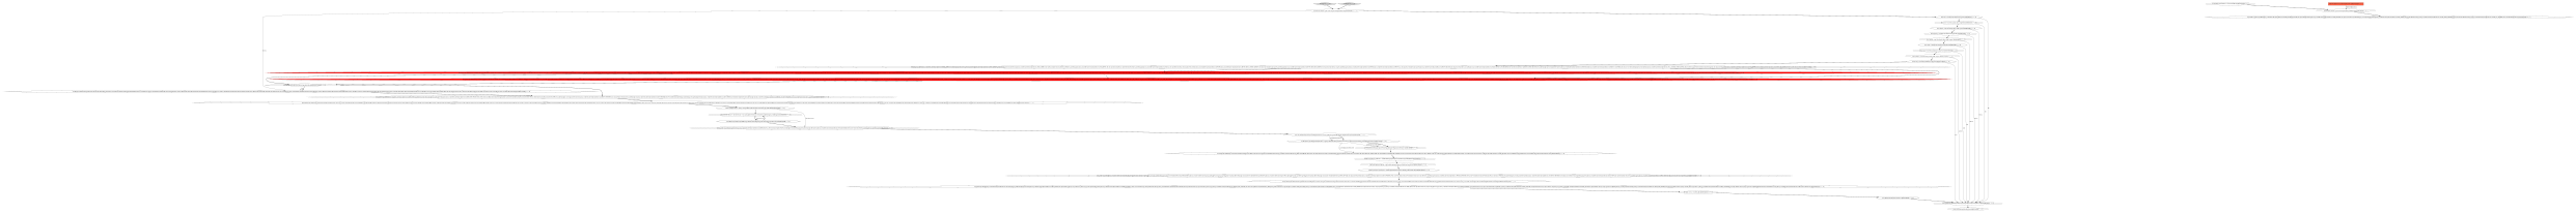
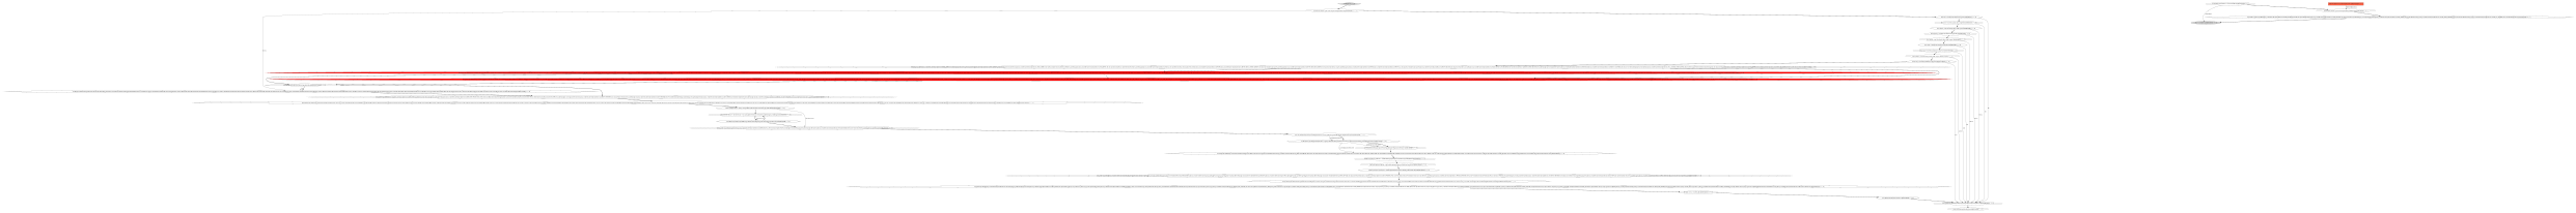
  digraph {
    fontname="Noto Sans"
    node [fillcolor=white fontname="Noto Sans" shape=ellipse style=filled]
    edge [fontname="Noto Sans" style=bold]
    n1 [label="final MenuItem pushToApplicationMenuItem = factory.createMenuItem(pushToApplicationAction.getActionInformation(),pushToApplicationAction)@@@27@@@['1', '1', '0']"]
    n2 [label="tools.getItems().addAll(factory.createMenuItem(StandardActions.PARSE_LATEX,new ParseLatexAction(stateManager)),factory.createMenuItem(StandardActions.NEW_SUB_LIBRARY_FROM_AUX,new NewSubLibraryAction(this,stateManager)),new SeparatorMenuItem(),factory.createMenuItem(StandardActions.WRITE_XMP,new WriteXMPAction(stateManager,dialogService)),factory.createMenuItem(StandardActions.COPY_LINKED_FILES,new CopyFilesAction(stateManager,this.getDialogService())),new SeparatorMenuItem(),factory.createMenuItem(StandardActions.SEND_AS_EMAIL,new SendAsEMailAction(dialogService,prefs,stateManager)),pushToApplicationMenuItem)@@@29@@@['1', '1', '0']"]
    n3 [label="pushToApplicationsManager.registerReconfigurable(pushToApplicationMenuItem)@@@28@@@['1', '1', '0']"]
    n4 [label="SidePaneComponent webSearch = sidePaneManager.getComponent(SidePaneType.WEB_SEARCH)@@@30@@@['1', '1', '0']"]
    n5 [label="contextMenu.getItems().addAll(factory.createMenuItem(StandardActions.OPEN_DATABASE_FOLDER,new OpenDatabaseFolder()),factory.createMenuItem(StandardActions.OPEN_CONSOLE,new OpenConsoleAction(stateManager)),new SeparatorMenuItem(),factory.createMenuItem(StandardActions.CLOSE_LIBRARY,new CloseDatabaseAction()),factory.createMenuItem(StandardActions.CLOSE_OTHER_LIBRARIES,new CloseOthersDatabaseAction()),factory.createMenuItem(StandardActions.CLOSE_ALL_LIBRARIES,new CloseAllDatabaseAction()))@@@5@@@['0', '0', '1']"]
+   n6 [fillcolor=lightgray label="return contextMenu@@@6@@@['0', '0', '1']"]
    n7 [label="Menu lookupIdentifiers = factory.createSubMenu(StandardActions.LOOKUP_DOC_IDENTIFIER)@@@20@@@['1', '1', '0']"]
    n8 [label="lookup.getItems().addAll(lookupIdentifiers,factory.createMenuItem(StandardActions.DOWNLOAD_FULL_TEXT,new DownloadFullTextAction(dialogService,stateManager,prefs)),new SeparatorMenuItem(),factory.createMenuItem(StandardActions.FIND_UNLINKED_FILES,new FindUnlinkedFilesAction(dialogService,stateManager)))@@@25@@@['1', '1', '0']"]
    n9 [label="LookupIdentifierAction<?> identifierAction = new LookupIdentifierAction<>(this,fetcher,stateManager,undoManager)@@@22@@@['1', '1', '0']"]
    n10 [label="final PushToApplicationAction pushToApplicationAction = pushToApplicationsManager.getPushToApplicationAction()@@@26@@@['1', '1', '0']"]
    n11 [label="lookupIdentifiers.getItems().add(factory.createMenuItem(identifierAction.getAction(),identifierAction))@@@23@@@['1', '1', '0']"]
    n12 [label="SidePaneComponent groups = sidePaneManager.getComponent(SidePaneType.GROUPS)@@@31@@@['1', '1', '0']"]
    n13 [label="SidePaneComponent openOffice = sidePaneManager.getComponent(SidePaneType.OPEN_OFFICE)@@@32@@@['1', '1', '0']"]
    n14 [label="view.getItems().addAll(factory.createCheckMenuItem(webSearch.getToggleAction(),webSearch.getToggleCommand(),sidePaneManager.isComponentVisible(SidePaneType.WEB_SEARCH)),factory.createCheckMenuItem(groups.getToggleAction(),groups.getToggleCommand(),sidePaneManager.isComponentVisible(SidePaneType.GROUPS)),factory.createCheckMenuItem(openOffice.getToggleAction(),openOffice.getToggleCommand(),sidePaneManager.isComponentVisible(SidePaneType.OPEN_OFFICE)),new SeparatorMenuItem(),factory.createMenuItem(StandardActions.NEXT_PREVIEW_STYLE,new PreviewSwitchAction(PreviewSwitchAction.Direction.NEXT,this,stateManager)),factory.createMenuItem(StandardActions.PREVIOUS_PREVIEW_STYLE,new PreviewSwitchAction(PreviewSwitchAction.Direction.PREVIOUS,this,stateManager)),new SeparatorMenuItem(),factory.createMenuItem(StandardActions.SHOW_PDF_VIEWER,new ShowDocumentViewerAction(stateManager,prefs)),factory.createMenuItem(StandardActions.EDIT_ENTRY,new OpenEntryEditorAction(this,stateManager)),factory.createMenuItem(StandardActions.OPEN_CONSOLE,new OpenConsoleAction(stateManager)))@@@33@@@['1', '1', '0']"]
    n15 [label="help.getItems().addAll(factory.createMenuItem(StandardActions.HELP,HelpAction.getMainHelpPageCommand()),factory.createMenuItem(StandardActions.OPEN_FORUM,new OpenBrowserAction(\"http://discourse.jabref.org/\")),new SeparatorMenuItem(),factory.createMenuItem(StandardActions.ERROR_CONSOLE,new ErrorConsoleAction()),new SeparatorMenuItem(),factory.createMenuItem(StandardActions.DONATE,new OpenBrowserAction(\"https://donations.jabref.org\")),factory.createMenuItem(StandardActions.SEARCH_FOR_UPDATES,new SearchForUpdateAction(Globals.BUILD_INFO,prefs.getVersionPreferences(),dialogService,Globals.TASK_EXECUTOR)),factory.createSubMenu(StandardActions.WEB_MENU,factory.createMenuItem(StandardActions.OPEN_WEBPAGE,new OpenBrowserAction(\"https://jabref.org/\")),factory.createMenuItem(StandardActions.OPEN_BLOG,new OpenBrowserAction(\"https://blog.jabref.org/\")),factory.createMenuItem(StandardActions.OPEN_FACEBOOK,new OpenBrowserAction(\"https://www.facebook.com/JabRef/\")),factory.createMenuItem(StandardActions.OPEN_TWITTER,new OpenBrowserAction(\"https://twitter.com/jabref_org\")),factory.createMenuItem(StandardActions.OPEN_GITHUB,new OpenBrowserAction(\"https://github.com/JabRef/jabref\")),new SeparatorMenuItem(),factory.createMenuItem(StandardActions.OPEN_DEV_VERSION_LINK,new OpenBrowserAction(\"https://builds.jabref.org/master/\")),factory.createMenuItem(StandardActions.OPEN_CHANGELOG,new OpenBrowserAction(\"https://github.com/JabRef/jabref/blob/master/CHANGELOG.md\"))),factory.createMenuItem(StandardActions.ABOUT,new AboutAction()))@@@35@@@['1', '1', '0']"]
    n16 [label="MenuBar menu = new MenuBar()@@@36@@@['1', '1', '0']"]
    n17 [label="menu.getStyleClass().add(\"mainMenu\")@@@37@@@['1', '1', '0']"]
-   n18 [fillcolor=lightgray label="createMenu['1', '0', '0']" shape=diamond]
    n19 [label="ActionFactory factory = new ActionFactory(Globals.getKeyPrefs())@@@3@@@['1', '1', '0']"]
    n20 [label="edit.getItems().addAll(new SeparatorMenuItem(),SpecialFieldMenuItemFactory.createSpecialFieldMenu(SpecialField.RANKING,factory,this,dialogService,prefs,undoManager,stateManager),SpecialFieldMenuItemFactory.getSpecialFieldSingleItem(SpecialField.RELEVANCE,factory,this,dialogService,prefs,undoManager,stateManager),SpecialFieldMenuItemFactory.getSpecialFieldSingleItem(SpecialField.QUALITY,factory,this,dialogService,prefs,undoManager,stateManager),SpecialFieldMenuItemFactory.getSpecialFieldSingleItem(SpecialField.PRINTED,factory,this,dialogService,prefs,undoManager,stateManager),SpecialFieldMenuItemFactory.createSpecialFieldMenu(SpecialField.PRIORITY,factory,this,dialogService,prefs,undoManager,stateManager),SpecialFieldMenuItemFactory.createSpecialFieldMenu(SpecialField.READ_STATUS,factory,this,dialogService,prefs,undoManager,stateManager))@@@16@@@['1', '1', '0']"]
    n21 [label="Menu file = new Menu(Localization.lang(\"File\"))@@@4@@@['1', '1', '0']"]
    n22 [label="options.getItems().addAll(factory.createMenuItem(StandardActions.SHOW_PREFS,new ShowPreferencesAction(this,Globals.TASK_EXECUTOR)),new SeparatorMenuItem(),factory.createMenuItem(StandardActions.MANAGE_CONTENT_SELECTORS,new ManageContentSelectorAction(this,stateManager)),factory.createMenuItem(StandardActions.CUSTOMIZE_ENTRY_TYPES,new CustomizeEntryAction(stateManager,Globals.entryTypesManager)))@@@34@@@['1', '1', '0']"]
    n23 [fillcolor=lightgray label="createMenu['0', '1', '0']" shape=diamond]
    n24 [fillcolor=red label="edit.getItems().addAll(factory.createMenuItem(StandardActions.UNDO,new UndoRedoAction(StandardActions.UNDO,this,dialogService,stateManager)),factory.createMenuItem(StandardActions.REDO,new UndoRedoAction(StandardActions.REDO,this,dialogService,stateManager)),new SeparatorMenuItem(),factory.createMenuItem(StandardActions.CUT,new EditAction(StandardActions.CUT,this,stateManager)),factory.createMenuItem(StandardActions.COPY,new EditAction(StandardActions.COPY,this,stateManager)),factory.createSubMenu(StandardActions.COPY_MORE,factory.createMenuItem(StandardActions.COPY_TITLE,new CopyMoreAction(StandardActions.COPY_TITLE,dialogService,stateManager,Globals.getClipboardManager(),prefs)),factory.createMenuItem(StandardActions.COPY_KEY,new CopyMoreAction(StandardActions.COPY_KEY,dialogService,stateManager,Globals.getClipboardManager(),prefs)),factory.createMenuItem(StandardActions.COPY_CITE_KEY,new CopyMoreAction(StandardActions.COPY_CITE_KEY,dialogService,stateManager,Globals.getClipboardManager(),prefs)),factory.createMenuItem(StandardActions.COPY_KEY_AND_TITLE,new CopyMoreAction(StandardActions.COPY_KEY_AND_TITLE,dialogService,stateManager,Globals.getClipboardManager(),prefs)),factory.createMenuItem(StandardActions.COPY_KEY_AND_LINK,new CopyMoreAction(StandardActions.COPY_KEY_AND_LINK,dialogService,stateManager,Globals.getClipboardManager(),prefs)),factory.createMenuItem(StandardActions.COPY_CITATION_PREVIEW,new CopyCitationAction(CitationStyleOutputFormat.HTML,dialogService,stateManager,Globals.getClipboardManager(),prefs.getPreviewPreferences())),factory.createMenuItem(StandardActions.EXPORT_SELECTED_TO_CLIPBOARD,new ExportToClipboardAction(this,dialogService,Globals.exportFactory,Globals.getClipboardManager(),Globals.TASK_EXECUTOR,prefs))),factory.createMenuItem(StandardActions.PASTE,new EditAction(StandardActions.PASTE,this,stateManager)),new SeparatorMenuItem(),factory.createMenuItem(StandardActions.REPLACE_ALL,new ReplaceStringAction(this,stateManager)),factory.createMenuItem(StandardActions.GENERATE_CITE_KEYS,new GenerateCitationKeyAction(this,dialogService,stateManager,taskExecutor,prefs)),new SeparatorMenuItem(),factory.createMenuItem(StandardActions.MANAGE_KEYWORDS,new ManageKeywordsAction(stateManager)),factory.createMenuItem(StandardActions.MASS_SET_FIELDS,new MassSetFieldsAction(stateManager,dialogService,undoManager)))@@@14@@@['0', '1', '0']"]
    n25 [label="prefs.getSpecialFieldsPreferences().isSpecialFieldsEnabled()@@@15@@@['1', '1', '0']" shape=diamond]
    n26 [label="library.getItems().addAll(factory.createMenuItem(StandardActions.NEW_ENTRY,new NewEntryAction(this,dialogService,prefs,stateManager)),factory.createMenuItem(StandardActions.NEW_ENTRY_FROM_PLAIN_TEXT,new ExtractBibtexAction(stateManager)),factory.createMenuItem(StandardActions.DELETE_ENTRY,new EditAction(StandardActions.DELETE_ENTRY,this,stateManager)),new SeparatorMenuItem(),factory.createMenuItem(StandardActions.LIBRARY_PROPERTIES,new LibraryPropertiesAction(this,stateManager)),factory.createMenuItem(StandardActions.EDIT_PREAMBLE,new PreambleEditor(stateManager,undoManager,this.getDialogService())),factory.createMenuItem(StandardActions.EDIT_STRINGS,new BibtexStringEditorAction(stateManager)),factory.createMenuItem(StandardActions.MANAGE_CITE_KEY_PATTERNS,new CitationKeyPatternAction(this,stateManager)))@@@18@@@['1', '1', '0']"]
    n27 [label="quality.getItems().addAll(factory.createMenuItem(StandardActions.FIND_DUPLICATES,new DuplicateSearch(this,dialogService,stateManager)),factory.createMenuItem(StandardActions.MERGE_ENTRIES,new MergeEntriesAction(this,dialogService,stateManager)),factory.createMenuItem(StandardActions.CHECK_INTEGRITY,new IntegrityCheckAction(this,stateManager,Globals.TASK_EXECUTOR)),factory.createMenuItem(StandardActions.CLEANUP_ENTRIES,new CleanupAction(this,this.prefs,dialogService,stateManager)),new SeparatorMenuItem(),factory.createMenuItem(StandardActions.SET_FILE_LINKS,new AutoLinkFilesAction(dialogService,prefs,stateManager,undoManager,Globals.TASK_EXECUTOR)),new SeparatorMenuItem(),factory.createSubMenu(StandardActions.ABBREVIATE,factory.createMenuItem(StandardActions.ABBREVIATE_DEFAULT,new AbbreviateAction(StandardActions.ABBREVIATE_DEFAULT,this,dialogService,stateManager)),factory.createMenuItem(StandardActions.ABBREVIATE_MEDLINE,new AbbreviateAction(StandardActions.ABBREVIATE_MEDLINE,this,dialogService,stateManager)),factory.createMenuItem(StandardActions.ABBREVIATE_SHORTEST_UNIQUE,new AbbreviateAction(StandardActions.ABBREVIATE_SHORTEST_UNIQUE,this,dialogService,stateManager))),factory.createMenuItem(StandardActions.UNABBREVIATE,new AbbreviateAction(StandardActions.UNABBREVIATE,this,dialogService,stateManager)))@@@19@@@['1', '1', '0']"]
    n28 [label="menu.getMenus().addAll(file,edit,library,quality,lookup,tools,view,options,help)@@@38@@@['1', '1', '0']"]
    n29 [label="menu.setUseSystemMenuBar(true)@@@39@@@['1', '1', '0']"]
    n30 [label="Menu edit = new Menu(Localization.lang(\"Edit\"))@@@5@@@['1', '1', '0']"]
    n31 [label="Menu library = new Menu(Localization.lang(\"Library\"))@@@6@@@['1', '1', '0']"]
    n32 [label="Menu tools = new Menu(Localization.lang(\"Tools\"))@@@10@@@['1', '1', '0']"]
    n33 [label="Menu options = new Menu(Localization.lang(\"Options\"))@@@11@@@['1', '1', '0']"]
    n34 [label="Menu help = new Menu(Localization.lang(\"Help\"))@@@12@@@['1', '1', '0']"]
    n35 [label="Menu quality = new Menu(Localization.lang(\"Quality\"))@@@7@@@['1', '1', '0']"]
    n36 [label="Menu lookup = new Menu(Localization.lang(\"Lookup\"))@@@8@@@['1', '1', '0']"]
    n37 [label="ActionFactory factory = new ActionFactory(keyBindingRepository)@@@4@@@['0', '0', '1']"]
    n38 [label="ContextMenu contextMenu = new ContextMenu()@@@3@@@['0', '0', '1']"]
    n39 [label="Menu view = new Menu(Localization.lang(\"View\"))@@@9@@@['1', '1', '0']"]
    n40 [label="file.getItems().addAll(factory.createMenuItem(StandardActions.NEW_LIBRARY,new NewDatabaseAction(this,prefs)),factory.createMenuItem(StandardActions.OPEN_LIBRARY,getOpenDatabaseAction()),fileHistory,factory.createMenuItem(StandardActions.SAVE_LIBRARY,new SaveAction(SaveAction.SaveMethod.SAVE,this,stateManager)),factory.createMenuItem(StandardActions.SAVE_LIBRARY_AS,new SaveAction(SaveAction.SaveMethod.SAVE_AS,this,stateManager)),factory.createMenuItem(StandardActions.SAVE_ALL,new SaveAllAction(this)),new SeparatorMenuItem(),factory.createSubMenu(StandardActions.IMPORT,factory.createMenuItem(StandardActions.IMPORT_INTO_CURRENT_LIBRARY,new ImportCommand(this,false,prefs,stateManager)),factory.createMenuItem(StandardActions.IMPORT_INTO_NEW_LIBRARY,new ImportCommand(this,true,prefs,stateManager))),factory.createSubMenu(StandardActions.EXPORT,factory.createMenuItem(StandardActions.EXPORT_ALL,new ExportCommand(this,false,prefs)),factory.createMenuItem(StandardActions.EXPORT_SELECTED,new ExportCommand(this,true,prefs)),factory.createMenuItem(StandardActions.SAVE_SELECTED_AS_PLAIN_BIBTEX,new SaveAction(SaveAction.SaveMethod.SAVE_SELECTED,this,stateManager))),new SeparatorMenuItem(),factory.createSubMenu(StandardActions.REMOTE_DB,factory.createMenuItem(StandardActions.CONNECT_TO_SHARED_DB,new ConnectToSharedDatabaseCommand(this)),factory.createMenuItem(StandardActions.PULL_CHANGES_FROM_SHARED_DB,new PullChangesFromSharedAction(stateManager))),new SeparatorMenuItem(),factory.createMenuItem(StandardActions.CLOSE_LIBRARY,new CloseDatabaseAction()),factory.createMenuItem(StandardActions.QUIT,new CloseAction()))@@@13@@@['1', '1', '0']"]
    n41 [fillcolor=tomato label="KeyBindingRepository keyBindingRepository@@@2@@@['0', '0', '1']" shape=box]
    n42 [fillcolor=red label="edit.getItems().addAll(factory.createMenuItem(StandardActions.UNDO,new UndoRedoAction(StandardActions.UNDO,this,dialogService,stateManager)),factory.createMenuItem(StandardActions.REDO,new UndoRedoAction(StandardActions.REDO,this,dialogService,stateManager)),new SeparatorMenuItem(),factory.createMenuItem(StandardActions.CUT,new EditAction(StandardActions.CUT,this,stateManager)),factory.createMenuItem(StandardActions.COPY,new EditAction(StandardActions.COPY,this,stateManager)),factory.createSubMenu(StandardActions.COPY_MORE,factory.createMenuItem(StandardActions.COPY_TITLE,new CopyMoreAction(StandardActions.COPY_TITLE,dialogService,stateManager,Globals.getClipboardManager(),prefs)),factory.createMenuItem(StandardActions.COPY_KEY,new CopyMoreAction(StandardActions.COPY_KEY,dialogService,stateManager,Globals.getClipboardManager(),prefs)),factory.createMenuItem(StandardActions.COPY_CITE_KEY,new CopyMoreAction(StandardActions.COPY_CITE_KEY,dialogService,stateManager,Globals.getClipboardManager(),prefs)),factory.createMenuItem(StandardActions.COPY_KEY_AND_TITLE,new CopyMoreAction(StandardActions.COPY_KEY_AND_TITLE,dialogService,stateManager,Globals.getClipboardManager(),prefs)),factory.createMenuItem(StandardActions.COPY_KEY_AND_LINK,new CopyMoreAction(StandardActions.COPY_KEY_AND_LINK,dialogService,stateManager,Globals.getClipboardManager(),prefs)),factory.createMenuItem(StandardActions.COPY_CITATION_PREVIEW,new CopyCitationAction(CitationStyleOutputFormat.HTML,dialogService,stateManager,Globals.getClipboardManager(),prefs.getPreviewPreferences())),factory.createMenuItem(StandardActions.EXPORT_SELECTED_TO_CLIPBOARD,new ExportToClipboardAction(this,dialogService,Globals.exportFactory,Globals.getClipboardManager(),Globals.TASK_EXECUTOR,prefs))),factory.createMenuItem(StandardActions.PASTE,new EditAction(StandardActions.PASTE,this,stateManager)),new SeparatorMenuItem(),factory.createMenuItem(StandardActions.REPLACE_ALL,new ReplaceStringAction(this,stateManager)),factory.createMenuItem(StandardActions.GENERATE_CITE_KEYS,new GenerateCitationKeyAction(this,dialogService,stateManager)),new SeparatorMenuItem(),factory.createMenuItem(StandardActions.MANAGE_KEYWORDS,new ManageKeywordsAction(stateManager)),factory.createMenuItem(StandardActions.MASS_SET_FIELDS,new MassSetFieldsAction(stateManager,dialogService,undoManager)))@@@14@@@['1', '0', '0']"]
    n1 -> n2 [label=pushToApplicationMenuItem style=solid]
    n1 -> n3 [label=pushToApplicationMenuItem style=solid]
    n1 -> n3
    n2 -> n4
    n3 -> n2
    n4 -> n12
+   n5 -> n6
    n7 -> n8 [label=lookupIdentifiers style=solid]
    n7 -> n9
    n8 -> n10
    n9 -> n11
    n9 -> n11 [label=identifierAction style=solid]
    n10 -> n1
    n10 -> n1 [label=pushToApplicationAction style=solid]
    n11 -> n8
    n11 -> n9
    n12 -> n13
    n13 -> n14
    n14 -> n22
    n15 -> n16
    n16 -> n17
    n17 -> n28
-   n18 -> n19
    n19 -> n20 [label=factory style=solid]
    n19 -> n21
    n20 -> n26
    n21 -> n28 [label=file style=solid]
    n21 -> n30
    n22 -> n15
    n23 -> n19
    n24 -> n25
    n25 -> n20
    n25 -> n20 [label=true style=dotted]
    n25 -> n26
    n26 -> n27
    n27 -> n7
    n28 -> n29
    n30 -> n28 [label=edit style=solid]
    n30 -> n31
    n31 -> n28 [label=library style=solid]
    n31 -> n35
    n32 -> n28 [label=tools style=solid]
    n32 -> n33
    n33 -> n28 [label=options style=solid]
    n33 -> n34
    n34 -> n28 [label=help style=solid]
    n34 -> n40
    n35 -> n28 [label=quality style=solid]
    n35 -> n36
    n36 -> n28 [label=lookup style=solid]
    n36 -> n39
    n37 -> n5
+   n38 -> n6 [label=contextMenu style=solid]
    n38 -> n37
    n39 -> n28 [label=view style=solid]
    n39 -> n32
    n40 -> n24
    n40 -> n42
    n41 -> n37 [label=keyBindingRepository style=solid]
    n42 -> n24 [label=0 style=dashed]
    n42 -> n25
  }
